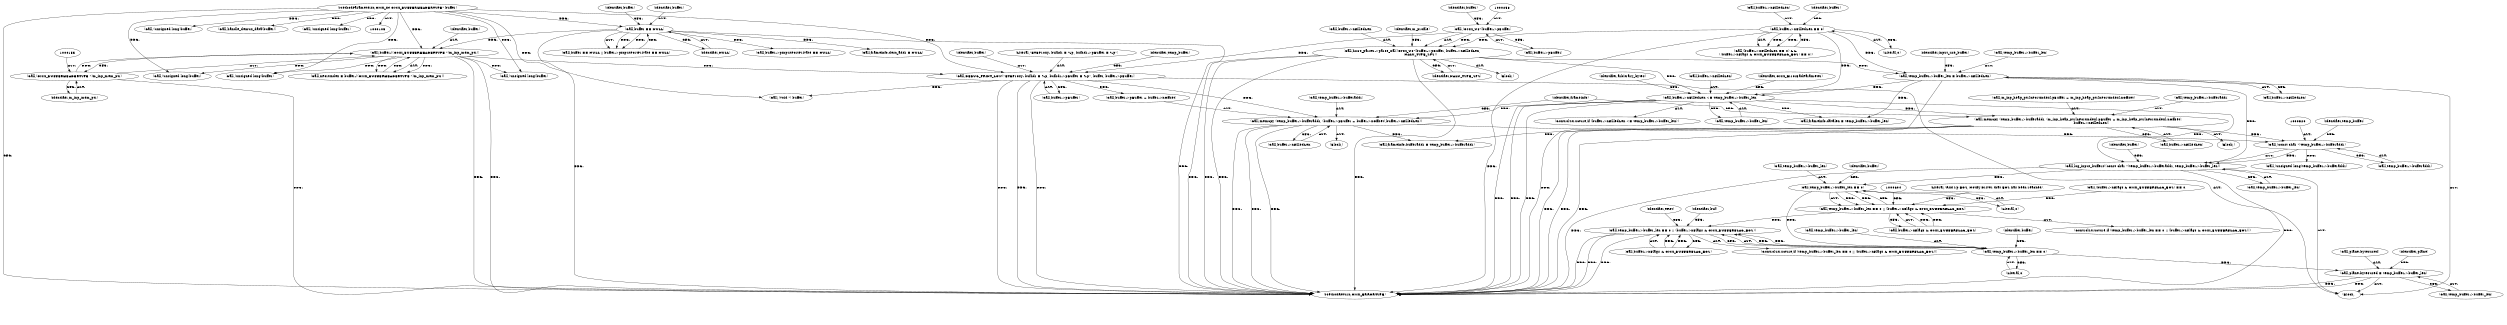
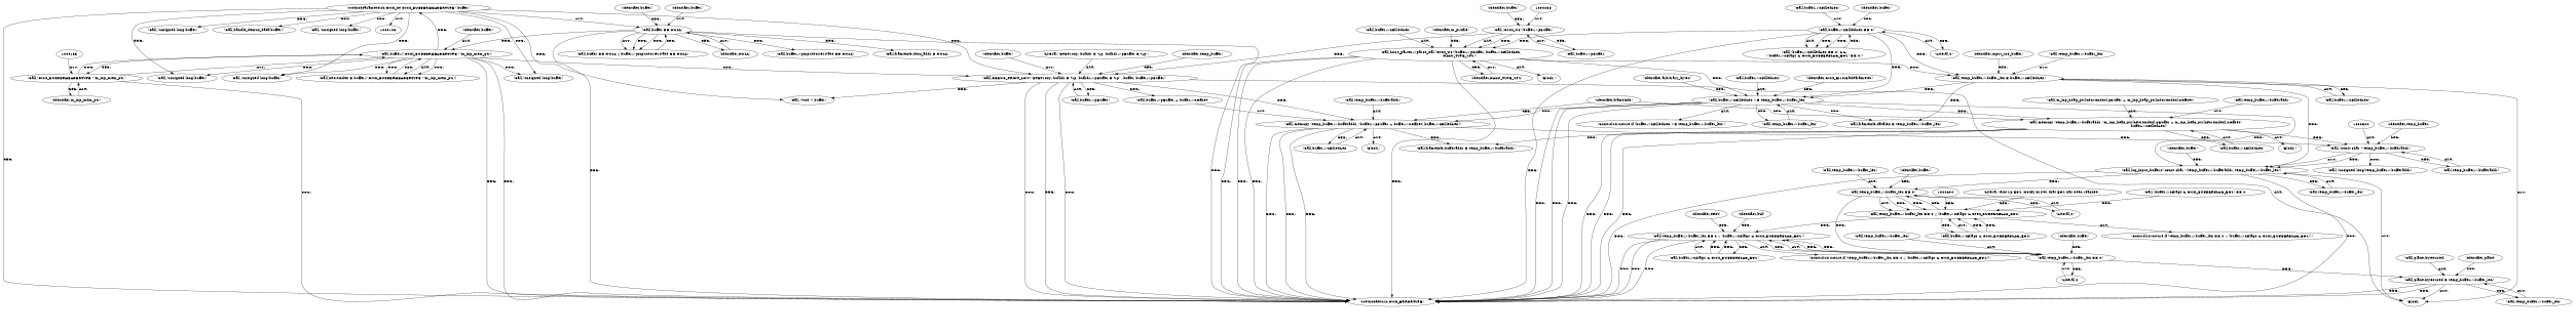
  digraph {
    n1 [label="(Call,temp_buffer->buffer_len == 0)"]
    n2 [label="(Call,temp_buffer->buffer_len == 0 || (buffer->nFlags & OMX_BUFFERFLAG_EOS))"]
    n3 [label="(Call,temp_buffer->buffer_len == 0)"]
    n4 [label="(Literal,0)"]
    n5 [label="(Call,temp_buffer->buffer_len == 0 || (buffer->nFlags & OMX_BUFFERFLAG_EOS))"]
    n6 [label="(ControlStructure,if (temp_buffer->buffer_len == 0 || (buffer->nFlags & OMX_BUFFERFLAG_EOS)))"]
    n7 [label="(Call,buffer->nFlags & OMX_BUFFERFLAG_EOS)"]
    n8 [label="(Call,plane.bytesused = temp_buffer->buffer_len)"]
    n9 [label="(Literal,0)"]
    n10 [label="(Call,log_input_buffers((const char *)temp_buffer->bufferaddr, temp_buffer->buffer_len))"]
    n11 [label="(Block,)"]
    n12 [label="(MethodReturn,OMX_ERRORTYPE)"]
    n13 [label="(Call,temp_buffer->buffer_len)"]
    n14 [label="(Call,(const char *)temp_buffer->bufferaddr)"]
    n15 [label="(Call,(unsigned long)temp_buffer->bufferaddr)"]
    n16 [label="(Call,temp_buffer->bufferaddr)"]
    n17 [label="(Call,memcpy (temp_buffer->bufferaddr, (buffer->pBuffer + buffer->nOffset),buffer->nFilledLen))"]
    n18 [label="(Call,frameinfo.bufferaddr = temp_buffer->bufferaddr)"]
    n19 [label="(Call,buffer->nFilledLen)"]
    n20 [label="(Block,)"]
    n21 [label="(Call,DEBUG_PRINT_LOW(\"ETBProxy: bufhdr = %p, bufhdr->pBuffer = %p\", buffer, buffer->pBuffer))"]
    n22 [label="(Call,(void *) buffer)"]
    n23 [label="(Call,buffer->pBuffer)"]
    n24 [label="(Call,buffer->pBuffer + buffer->nOffset)"]
    n25 [label="(Call,buffer-((OMX_BUFFERHEADERTYPE *)m_inp_mem_ptr))"]
    n26 [label="(Call,(OMX_BUFFERHEADERTYPE *)m_inp_mem_ptr)"]
    n27 [label="(Call,(unsigned long)buffer)"]
    n28 [label="(Call,(unsigned long)buffer)"]
    n29 [label="(Call,nPortIndex = buffer-((OMX_BUFFERHEADERTYPE *)m_inp_mem_ptr))"]
    n30 [label="(Call,(unsigned long)buffer)"]
    n31 [label="(Identifier,m_inp_mem_ptr)"]
    n32 [label="(Call,buffer == NULL)"]
    n33 [label="(Call,frameinfo.desc_addr = NULL)"]
    n34 [label="(Call,buffer == NULL || buffer->pInputPortPrivate == NULL)"]
    n35 [label="(Identifier,NULL)"]
    n36 [label="(Call,buffer->pInputPortPrivate == NULL)"]
    n37 [label="(MethodParameterIn,OMX_IN OMX_BUFFERHEADERTYPE* buffer)"]
    n38 [label="(Call,(unsigned long)buffer)"]
    n39 [label="(Call,handle_demux_data(buffer))"]
    n40 [label="(Call,(unsigned long)buffer)"]
    1000105
    n42 [label="(Call,(OMX_U8*)buffer->pBuffer)"]
    n43 [label="(Call,h264_parser->parse_nal((OMX_U8*)buffer->pBuffer, buffer->nFilledLen,\n                NALU_TYPE_SPS))"]
    n44 [label="(Call,buffer->pBuffer)"]
    n45 [label="(Call,buffer->nFilledLen <= temp_buffer->buffer_len)"]
    n46 [label="(Call,temp_buffer->buffer_len = buffer->nFilledLen)"]
    n47 [label="(Identifier,NALU_TYPE_SPS)"]
    n48 [label="(Block,)"]
    n49 [label="(Call,memcpy (temp_buffer->bufferaddr, (m_inp_heap_ptr[nPortIndex].pBuffer + m_inp_heap_ptr[nPortIndex].nOffset),\n                        buffer->nFilledLen))"]
    n50 [label="(Call,temp_buffer->buffer_len)"]
    n51 [label="(ControlStructure,if (buffer->nFilledLen <= temp_buffer->buffer_len))"]
    n52 [label="(Call,frameinfo.datalen = temp_buffer->buffer_len)"]
    n53 [label="(Call,buffer->nFilledLen)"]
    n54 [label="(Block,)"]
    n55 [label="(Call,buffer->nFilledLen == 0)"]
    n56 [label="(Literal,0)"]
    n57 [label="(Call,(buffer->nFilledLen == 0) &&\n ((buffer->nFlags & OMX_BUFFERFLAG_EOS) == 0))"]
    n58 [label="(Call,buffer->nFilledLen)"]
    n59 [label="(Call,buffer->nFlags & OMX_BUFFERFLAG_EOS)"]
    n60 [label="(ControlStructure,if (temp_buffer->buffer_len == 0 || (buffer->nFlags & OMX_BUFFERFLAG_EOS)))"]
    n61 [label="(Call,temp_buffer->buffer_len)"]
    n62 [label="(Identifier,buffer)"]
    n63 [label="(Identifier,buffer)"]
    n64 [label="(Identifier,buffer)"]
    n65 [label="(Identifier,buf)"]
    n66 [label="(Identifier,input_use_buffer)"]
    n67 [label="(Call,buffer->nFilledLen)"]
    n68 [label="(Call,temp_buffer->bufferaddr)"]
    n69 [label="(Call,temp_buffer->bufferaddr)"]
    n70 [label="(Call,temp_buffer->buffer_len)"]
    n71 [label="(Literal,\"ETBProxy: bufhdr = %p, bufhdr->pBuffer = %p\")"]
    n72 [label="(Identifier,buffer)"]
    n73 [label="(Call,buffer->nFilledLen)"]
    n74 [label="(Identifier,buffer)"]
    n75 [label="(Call,temp_buffer->buffer_len)"]
    n76 [label="(Identifier,eRet)"]
    n77 [label="(Literal,\"Rxd i/p EOS, Notify Driver that EOS has been reached\")"]
    n78 [label="(Identifier,buffer)"]
    n79 [label="(Identifier,buffer)"]
    n80 [label="(Call,(buffer->nFlags & OMX_BUFFERFLAG_EOS) == 0)"]
    n81 [label="(Identifier,buffer)"]
    n82 [label="(Call,temp_buffer->buffer_len)"]
    n83 [label="(Call,m_inp_heap_ptr[nPortIndex].pBuffer + m_inp_heap_ptr[nPortIndex].nOffset)"]
    n84 [label="(Identifier,temp_buffer)"]
    n85 [label="(Identifier,frameinfo)"]
    n86 [label="(Call,buffer->nFilledLen)"]
    n87 [label="(Identifier,OMX_ErrorBadParameter)"]
    n88 [label="(Identifier,arbitrary_bytes)"]
    n89 [label="(Identifier,m_profile)"]
    n90 [label="(Call,plane.bytesused)"]
    n91 [label="(Identifier,buffer)"]
    n92 [label="(Identifier,temp_buffer)"]
    n93 [label="(Identifier,plane)"]
    1000520
    1000155
    1000258
    1000604
    n1 -> n2 [label="AST: "]
    n1 -> n2 [label="DDG: "]
    n1 -> n2 [label="DDG: "]
    n1 -> n3 [label="DDG: "]
    n1 -> n4 [label="CFG: "]
    n2 -> n1 [label="CFG: "]
    n2 -> n5 [label="DDG: "]
    n2 -> n6 [label="AST: "]
    n2 -> n7 [label="CFG: "]
    n3 -> n5 [label="AST: "]
    n3 -> n5 [label="DDG: "]
    n3 -> n5 [label="DDG: "]
    n3 -> n8 [label="DDG: "]
    n3 -> n9 [label="CFG: "]
    n4 -> n1 [label="AST: "]
    n5 -> n3 [label="CFG: "]
    n5 -> n12 [label="DDG: "]
    n5 -> n12 [label="DDG: "]
    n5 -> n12 [label="DDG: "]
    n5 -> n59 [label="CFG: "]
    n5 -> n60 [label="AST: "]
    n7 -> n2 [label="AST: "]
    n7 -> n2 [label="DDG: "]
    n7 -> n2 [label="DDG: "]
    n8 -> n11 [label="AST: "]
    n8 -> n12 [label="DDG: "]
    n8 -> n12 [label="DDG: "]
    n8 -> n61 [label="CFG: "]
    n9 -> n3 [label="AST: "]
    n10 -> n1 [label="DDG: "]
    n10 -> n11 [label="AST: "]
    n10 -> n12 [label="DDG: "]
    n10 -> n12 [label="DDG: "]
    n10 -> n13 [label="CFG: "]
    n13 -> n10 [label="AST: "]
    n14 -> n10 [label="AST: "]
    n14 -> n10 [label="DDG: "]
    n14 -> n15 [label="DDG: "]
    n14 -> n16 [label="CFG: "]
    n16 -> n14 [label="AST: "]
    n17 -> n12 [label="DDG: "]
    n17 -> n12 [label="DDG: "]
    n17 -> n12 [label="DDG: "]
    n17 -> n14 [label="DDG: "]
    n17 -> n18 [label="DDG: "]
    n17 -> n19 [label="CFG: "]
    n17 -> n20 [label="AST: "]
    n19 -> n17 [label="AST: "]
    n21 -> n11 [label="AST: "]
    n21 -> n12 [label="DDG: "]
    n21 -> n12 [label="DDG: "]
    n21 -> n12 [label="DDG: "]
    n21 -> n17 [label="DDG: "]
    n21 -> n22 [label="DDG: "]
    n21 -> n23 [label="CFG: "]
    n21 -> n24 [label="DDG: "]
    n23 -> n21 [label="AST: "]
    n24 -> n17 [label="AST: "]
    n25 -> n12 [label="DDG: "]
    n25 -> n12 [label="DDG: "]
    n25 -> n21 [label="DDG: "]
    n25 -> n26 [label="CFG: "]
    n25 -> n27 [label="DDG: "]
    n25 -> n28 [label="DDG: "]
    n25 -> n29 [label="AST: "]
    n25 -> n29 [label="DDG: "]
    n25 -> n29 [label="DDG: "]
    n25 -> n30 [label="DDG: "]
    n26 -> n12 [label="DDG: "]
    n26 -> n25 [label="AST: "]
    n26 -> n25 [label="DDG: "]
    n26 -> n31 [label="CFG: "]
    n29 -> n25 [label="CFG: "]
    n31 -> n26 [label="AST: "]
    n32 -> n12 [label="DDG: "]
    n32 -> n12 [label="DDG: "]
    n32 -> n25 [label="DDG: "]
    n32 -> n33 [label="DDG: "]
    n32 -> n34 [label="AST: "]
    n32 -> n34 [label="DDG: "]
    n32 -> n34 [label="DDG: "]
    n32 -> n35 [label="CFG: "]
    n32 -> n36 [label="DDG: "]
    n34 -> n32 [label="CFG: "]
    n35 -> n32 [label="AST: "]
    n37 -> n12 [label="CFG: "]
    n37 -> n21 [label="DDG: "]
    n37 -> n22 [label="DDG: "]
-   n37 -> n25 [label="DDG: "]
+   n25 -> n37 [label="DDG: "]
    n37 -> n27 [label="DDG: "]
    n37 -> n28 [label="DDG: "]
    n37 -> n30 [label="DDG: "]
-   n37 -> n32 [label="DDG: "]
+   n37 -> n32 [label="AST: "]
    n37 -> n38 [label="DDG: "]
    n37 -> n39 [label="DDG: "]
    n37 -> n40 [label="DDG: "]
    n37 -> 1000105 [label="AST: "]
    n42 -> n21 [label="DDG: "]
    n42 -> n43 [label="AST: "]
    n42 -> n43 [label="DDG: "]
    n42 -> n44 [label="CFG: "]
    n43 -> n12 [label="DDG: "]
    n43 -> n12 [label="DDG: "]
    n43 -> n12 [label="DDG: "]
    n43 -> n12 [label="DDG: "]
    n43 -> n45 [label="DDG: "]
    n43 -> n46 [label="DDG: "]
    n43 -> n47 [label="CFG: "]
    n43 -> n48 [label="AST: "]
    n44 -> n42 [label="AST: "]
    n45 -> n10 [label="DDG: "]
    n45 -> n12 [label="DDG: "]
    n45 -> n12 [label="DDG: "]
    n45 -> n12 [label="DDG: "]
    n45 -> n17 [label="DDG: "]
    n45 -> n49 [label="DDG: "]
    n45 -> n50 [label="CFG: "]
    n45 -> n51 [label="AST: "]
    n45 -> n52 [label="DDG: "]
    n46 -> n10 [label="DDG: "]
    n46 -> n11 [label="AST: "]
-   n46 -> n12 [label="DDG: "]
    n46 -> n45 [label="DDG: "]
    n46 -> n52 [label="DDG: "]
    n46 -> n58 [label="CFG: "]
    n47 -> n43 [label="AST: "]
    n49 -> n12 [label="DDG: "]
    n49 -> n12 [label="DDG: "]
    n49 -> n12 [label="DDG: "]
    n49 -> n14 [label="DDG: "]
    n49 -> n18 [label="DDG: "]
    n49 -> n53 [label="CFG: "]
    n49 -> n54 [label="AST: "]
    n50 -> n45 [label="AST: "]
    n53 -> n49 [label="AST: "]
    n55 -> n12 [label="DDG: "]
    n55 -> n43 [label="DDG: "]
    n55 -> n45 [label="DDG: "]
    n55 -> n46 [label="DDG: "]
    n55 -> n56 [label="CFG: "]
    n55 -> n57 [label="AST: "]
    n55 -> n57 [label="DDG: "]
    n55 -> n57 [label="DDG: "]
    n56 -> n55 [label="AST: "]
    n57 -> n55 [label="CFG: "]
    n58 -> n46 [label="AST: "]
    n59 -> n5 [label="AST: "]
    n59 -> n5 [label="DDG: "]
    n59 -> n5 [label="DDG: "]
    n61 -> n8 [label="AST: "]
    n62 -> n21 [label="AST: "]
    n63 -> n55 [label="CFG: "]
    n64 -> n10 [label="CFG: "]
    n65 -> n5 [label="CFG: "]
    n66 -> n46 [label="CFG: "]
    n67 -> n55 [label="AST: "]
    n68 -> n17 [label="AST: "]
    n69 -> n49 [label="AST: "]
    n70 -> n46 [label="AST: "]
    n71 -> n21 [label="AST: "]
    n72 -> n32 [label="CFG: "]
    n73 -> n45 [label="AST: "]
    n74 -> n42 [label="CFG: "]
    n75 -> n1 [label="AST: "]
    n76 -> n5 [label="CFG: "]
    n77 -> n2 [label="CFG: "]
    n78 -> n3 [label="CFG: "]
    n79 -> n1 [label="CFG: "]
    n80 -> n2 [label="DDG: "]
    n81 -> n25 [label="AST: "]
    n82 -> n3 [label="AST: "]
    n83 -> n49 [label="AST: "]
    n84 -> n14 [label="CFG: "]
    n85 -> n17 [label="CFG: "]
    n85 -> n49 [label="CFG: "]
    n86 -> n43 [label="AST: "]
    n87 -> n45 [label="CFG: "]
    n88 -> n45 [label="CFG: "]
    n89 -> n43 [label="CFG: "]
    n90 -> n8 [label="AST: "]
    n91 -> n32 [label="AST: "]
    n92 -> n21 [label="CFG: "]
    n93 -> n8 [label="CFG: "]
    1000520 -> n14 [label="AST: "]
    1000155 -> n26 [label="AST: "]
    1000258 -> n42 [label="AST: "]
    1000604 -> n2 [label="CFG: "]
  }
